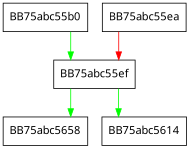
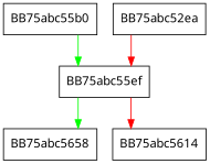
  digraph {
    fontname="Noto Sans"
    splines=ortho
    node [fontname="Noto Sans" shape=box]
    edge [color=green fontname="Noto Sans"]
    BB75abc55b0
    BB75abc55ef
    BB75abc5658
    BB75abc5614
-   BB75abc55ea
+   BB75abc55ea [label=BB75abc52ea]
    BB75abc55b0 -> BB75abc55ef
    BB75abc55ef -> BB75abc5658
-   BB75abc55ef -> BB75abc5614
+   BB75abc55ef -> BB75abc5614 [color=red]
    BB75abc55ea -> BB75abc55ef [color=red]
  }
